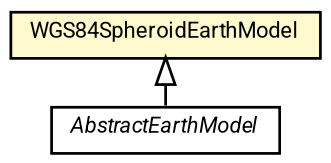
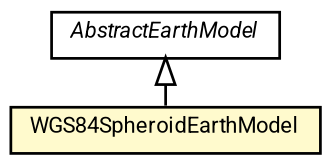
  digraph {
    nodesep=0.15
    rankdir=TB
    ranksep=0.25
    fontname=Nunito
    node [fontcolor=black fontname=Nunito fontsize=8 margin=0 shape=plaintext]
    n1 [height=0 label=<<table title="de.lmu.ifi.dbs.elki.math.geodesy.AbstractEarthModel" border="0" cellborder="1" cellspacing="0" cellpadding="2" href="AbstractEarthModel.html" target="_parent"> 		<tr><td><table border="0" cellspacing="0" cellpadding="1"> 		<tr><td align="center" balign="center"> <font face="Roboto"><i>AbstractEarthModel</i></font> </td></tr> 		</table></td></tr> 		</table>> width=0]
    n2 [height=0 label=<<table title="de.lmu.ifi.dbs.elki.math.geodesy.WGS84SpheroidEarthModel" border="0" cellborder="1" cellspacing="0" cellpadding="2" bgcolor="lemonChiffon" href="WGS84SpheroidEarthModel.html" target="_parent"> 		<tr><td><table border="0" cellspacing="0" cellpadding="1"> 		<tr><td align="center" balign="center"> <font face="Roboto">WGS84SpheroidEarthModel</font> </td></tr> 		</table></td></tr> 		</table>> width=0]
-   n2 -> n1 [arrowtail=empty color=black dir=back fontname=Nunito fontsize=7 labelfontname=Roboto labelfontsize=7 weight=10]
+   n1 -> n2 [arrowtail=empty color=black dir=back fontname=Nunito fontsize=7 labelfontname=Roboto labelfontsize=7 weight=10]
  }
